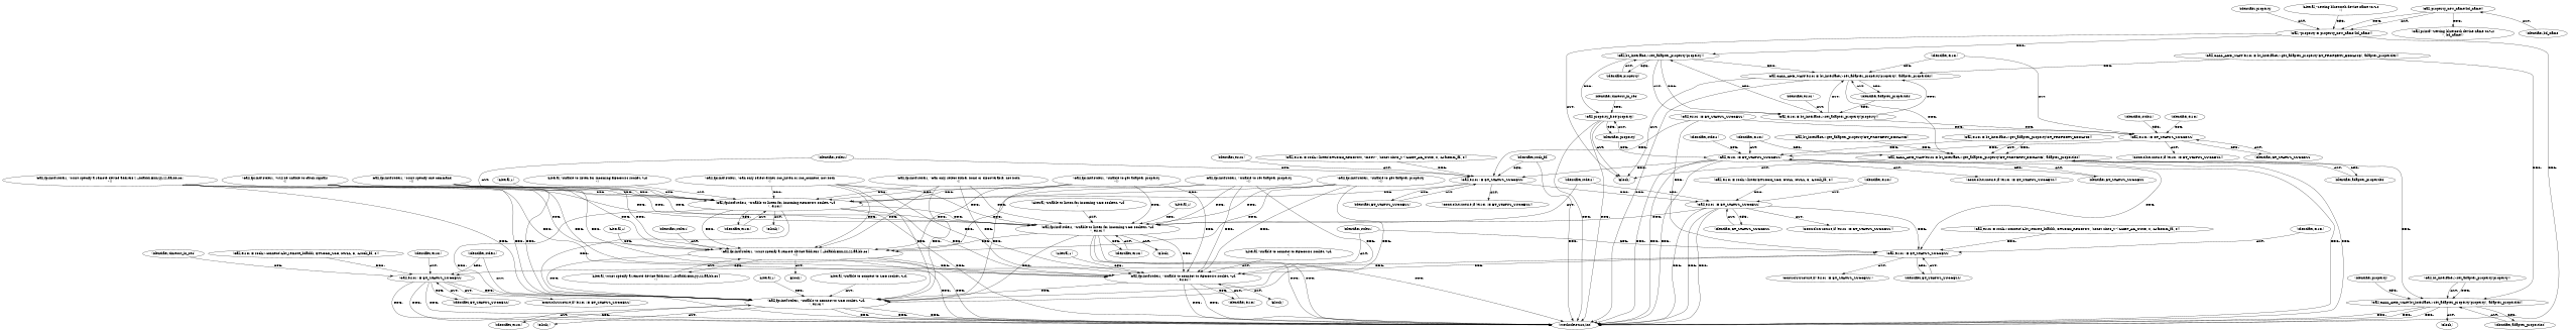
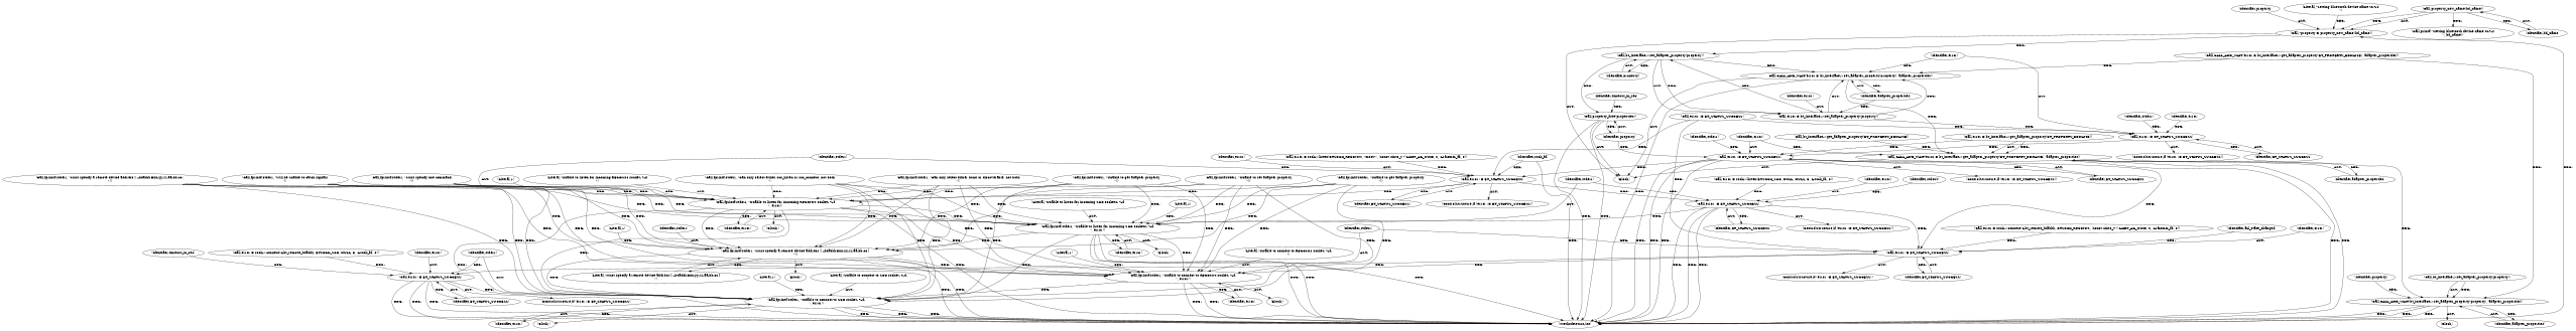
  digraph {
    n1 [label="(Call,*property = property_new_name(bd_name))"]
    n2 [label="(Call,bt_interface->set_adapter_property(property))"]
    n3 [label="(Block,)"]
    n4 [label="(MethodReturn,int)"]
    n5 [label="(Call,property_new_name(bd_name))"]
    n6 [label="(Call,printf(\"Setting bluetooth device name to:%s\n\", bd_name))"]
    n7 [label="(Identifier,bd_name)"]
    n8 [label="(Call,CALL_AND_WAIT(error = bt_interface->set_adapter_property(property), adapter_properties))"]
    n9 [label="(Call,error = bt_interface->set_adapter_property(property))"]
-   n10 [label="(Call,property_free(property))"]
+   n10 [label="(Call,property_free(properties))"]
    n11 [label="(Identifier,property)"]
    n12 [label="(Call,CALL_AND_WAIT(error = bt_interface->get_adapter_property(BT_PROPERTY_BDNAME), adapter_properties))"]
    n13 [label="(Identifier,adapter_properties)"]
    n14 [label="(Call,error != BT_STATUS_SUCCESS)"]
    n15 [label="(Identifier,property)"]
    n16 [label="(Call,CALL_AND_WAIT(bt_interface->set_adapter_property(property), adapter_properties))"]
    n17 [label="(Identifier,adapter_properties)"]
    n18 [label="(Block,)"]
    n19 [label="(Identifier,adapter_properties)"]
    n20 [label="(Call,error != BT_STATUS_SUCCESS)"]
    n21 [label="(Identifier,BT_STATUS_SUCCESS)"]
    n22 [label="(ControlStructure,if (error != BT_STATUS_SUCCESS))"]
    n23 [label="(Call,error != BT_STATUS_SUCCESS)"]
    n24 [label="(Call,error != BT_STATUS_SUCCESS)"]
    n25 [label="(ControlStructure,if (error != BT_STATUS_SUCCESS))"]
    n26 [label="(Identifier,BT_STATUS_SUCCESS)"]
    n27 [label="(Call,fprintf(stderr, \"Unable to listen for incoming RFCOMM socket: %d\n\", error))"]
    n28 [label="(Call,error != BT_STATUS_SUCCESS)"]
    n29 [label="(ControlStructure,if (error != BT_STATUS_SUCCESS))"]
    n30 [label="(Identifier,BT_STATUS_SUCCESS)"]
    n31 [label="(Call,fprintf(stderr, \"Unable to connect to RFCOMM socket: %d.\n\", error))"]
    n32 [label="(Call,error != BT_STATUS_SUCCESS)"]
    n33 [label="(ControlStructure,if (error != BT_STATUS_SUCCESS))"]
    n34 [label="(Identifier,BT_STATUS_SUCCESS)"]
    n35 [label="(Call,fprintf(stderr, \"Unable to listen for incoming SCO sockets: %d\n\", error))"]
    n36 [label="(Call,fprintf(stderr, \"Must specify a remote device address [ --bdaddr=xx:yy:zz:aa:bb:cc ]\n\"))"]
    n37 [label="(Call,fprintf(stderr, \"Unable to connect to SCO socket: %d.\n\", error))"]
    n38 [label="(Identifier,error)"]
    n39 [label="(Block,)"]
    n40 [label="(Identifier,BT_STATUS_SUCCESS)"]
    n41 [label="(ControlStructure,if (error != BT_STATUS_SUCCESS))"]
    n42 [label="(Identifier,error)"]
    n43 [label="(Block,)"]
    n44 [label="(Block,)"]
    n45 [label="(Literal,\"Must specify a remote device address [ --bdaddr=xx:yy:zz:aa:bb:cc ]\n\")"]
    n46 [label="(Block,)"]
    n47 [label="(Identifier,error)"]
    n48 [label="(Identifier,error)"]
    n49 [label="(Block,)"]
    n50 [label="(Identifier,BT_STATUS_SUCCESS)"]
    n51 [label="(ControlStructure,if (error != BT_STATUS_SUCCESS))"]
    n52 [label="(Identifier,error)"]
    n53 [label="(Literal,1)"]
    n54 [label="(Literal,1)"]
    n55 [label="(Call,fprintf(stderr, \"Unable to get adapter property\n\"))"]
    n56 [label="(Call,CALL_AND_WAIT(error = bt_interface->get_adapter_property(BT_PROPERTY_BDNAME), adapter_properties))"]
    n57 [label="(Call,error != BT_STATUS_SUCCESS)"]
    n58 [label="(Identifier,error)"]
    n59 [label="(Call,fprintf(stderr, \"Must specify a remote device address [ --bdaddr=xx:yy:zz:aa:bb:cc ]\n\"))"]
    n60 [label="(Call,fprintf(stderr, \"Can only select either sco_listen or sco_connect, not both\n\"))"]
    n61 [label="(Identifier,stderr)"]
    n62 [label="(Identifier,stderr)"]
    n63 [label="(Identifier,timeout_in_sec)"]
    n64 [label="(Literal,1)"]
    n65 [label="(Literal,\"Unable to connect to RFCOMM socket: %d.\n\")"]
    n66 [label="(Call,error = bt_interface->get_adapter_property(BT_PROPERTY_BDNAME))"]
    n67 [label="(Literal,1)"]
    n68 [label="(Identifier,error)"]
    n69 [label="(Identifier,property)"]
    n70 [label="(Literal,1)"]
    n71 [label="(Call,error = sock->connect(&bt_remote_bdaddr, BTSOCK_RFCOMM, (const uint8_t *)&HFP_AG_UUID, 0, &rfcomm_fd, 0))"]
    n72 [label="(Call,fprintf(stderr, \"Unable to set adapter property\n\"))"]
    n73 [label="(Identifier,error)"]
    n74 [label="(Identifier,timeout_in_sec)"]
    n75 [label="(Call,bt_interface->set_adapter_property(property))"]
+   n76 [label="(Identifier,acl_state_changed)"]
    n77 [label="(Call,fprintf(stderr, \"Can only select either bond or discoverable, not both\n\"))"]
    n78 [label="(Identifier,stderr)"]
    n79 [label="(Call,fprintf(stderr, \"Unable to get adapter property\n\"))"]
    n80 [label="(Identifier,property)"]
+   n81 [label="(Identifier,stdout)"]
    n82 [label="(Identifier,error)"]
    n83 [label="(Identifier,stderr)"]
    n84 [label="(Identifier,stderr)"]
    n85 [label="(Literal,\"Setting bluetooth device name to:%s\n\")"]
    n86 [label="(Identifier,stderr)"]
    n87 [label="(Literal,\"Unable to listen for incoming RFCOMM socket: %d\n\")"]
    n88 [label="(Call,error = sock->listen(BTSOCK_RFCOMM, \"meow\", (const uint8_t *)&HFP_AG_UUID, 0, &rfcomm_fd, 0))"]
    n89 [label="(Call,fprintf(stderr, \"Must specify one command\n\"))"]
    n90 [label="(Call,error = sock->connect(&bt_remote_bdaddr, BTSOCK_SCO, NULL, 5, &sock_fd, 0))"]
    n91 [label="(Literal,\"Unable to listen for incoming SCO sockets: %d\n\")"]
    n92 [label="(Call,bt_interface->get_adapter_property(BT_PROPERTY_BDNAME))"]
    n93 [label="(Identifier,stderr)"]
    n94 [label="(Identifier,sock_fd)"]
    n95 [label="(Identifier,error)"]
    n96 [label="(Call,error = sock->listen(BTSOCK_SCO, NULL, NULL, 5, &sock_fd, 0))"]
    n97 [label="(Call,fprintf(stderr, \"Will be unable to catch signals\n\"))"]
    n98 [label="(Identifier,error)"]
    n99 [label="(Identifier,error)"]
    n100 [label="(Literal,\"Unable to connect to SCO socket: %d.\n\")"]
    n1 -> n2 [label="DDG: "]
    n1 -> n3 [label="AST: "]
-   n1 -> n4 [label="DDG: "]
+   n4 -> n1 [label="DDG: "]
    n2 -> n8 [label="DDG: "]
    n2 -> n9 [label="AST: "]
    n2 -> n9 [label="DDG: "]
    n2 -> n10 [label="DDG: "]
    n2 -> n11 [label="CFG: "]
    n5 -> n1 [label="AST: "]
    n5 -> n1 [label="DDG: "]
    n5 -> n6 [label="DDG: "]
+   n5 -> n7 [label="CFG: "]
    n7 -> n5 [label="AST: "]
    n8 -> n3 [label="AST: "]
    n8 -> n4 [label="DDG: "]
    n8 -> n12 [label="DDG: "]
    n8 -> n13 [label="CFG: "]
    n9 -> n2 [label="CFG: "]
    n9 -> n8 [label="AST: "]
    n9 -> n8 [label="DDG: "]
    n9 -> n14 [label="DDG: "]
    n10 -> n3 [label="AST: "]
    n10 -> n4 [label="DDG: "]
    n10 -> n4 [label="DDG: "]
    n10 -> n15 [label="CFG: "]
    n11 -> n2 [label="AST: "]
    n12 -> n3 [label="AST: "]
    n12 -> n4 [label="DDG: "]
    n12 -> n4 [label="DDG: "]
    n12 -> n16 [label="DDG: "]
    n12 -> n17 [label="CFG: "]
    n13 -> n8 [label="AST: "]
    n13 -> n9 [label="CFG: "]
    n14 -> n20 [label="DDG: "]
    n14 -> n21 [label="CFG: "]
    n14 -> n22 [label="AST: "]
    n15 -> n10 [label="AST: "]
    n15 -> n20 [label="CFG: "]
    n16 -> n4 [label="DDG: "]
    n16 -> n4 [label="DDG: "]
    n16 -> n4 [label="DDG: "]
    n16 -> n18 [label="AST: "]
    n16 -> n19 [label="CFG: "]
    n17 -> n12 [label="AST: "]
    n19 -> n16 [label="AST: "]
    n20 -> n4 [label="DDG: "]
    n20 -> n4 [label="DDG: "]
    n20 -> n4 [label="DDG: "]
    n20 -> n23 [label="DDG: "]
    n20 -> n24 [label="DDG: "]
    n20 -> n25 [label="AST: "]
    n20 -> n26 [label="CFG: "]
    n21 -> n14 [label="AST: "]
    n23 -> n27 [label="DDG: "]
    n23 -> n28 [label="DDG: "]
    n23 -> n29 [label="AST: "]
    n23 -> n30 [label="CFG: "]
    n24 -> n31 [label="DDG: "]
    n24 -> n32 [label="DDG: "]
    n24 -> n33 [label="AST: "]
    n24 -> n34 [label="CFG: "]
    n26 -> n20 [label="AST: "]
    n27 -> n4 [label="DDG: "]
    n27 -> n4 [label="DDG: "]
    n27 -> n31 [label="DDG: "]
    n27 -> n35 [label="DDG: "]
    n27 -> n36 [label="DDG: "]
    n27 -> n37 [label="DDG: "]
    n27 -> n38 [label="CFG: "]
    n27 -> n39 [label="AST: "]
    n28 -> n4 [label="DDG: "]
    n28 -> n4 [label="DDG: "]
    n28 -> n4 [label="DDG: "]
    n28 -> n24 [label="DDG: "]
    n28 -> n35 [label="DDG: "]
    n28 -> n40 [label="CFG: "]
    n28 -> n41 [label="AST: "]
    n30 -> n23 [label="AST: "]
    n31 -> n4 [label="DDG: "]
    n31 -> n4 [label="DDG: "]
    n31 -> n37 [label="DDG: "]
    n31 -> n46 [label="AST: "]
    n31 -> n47 [label="CFG: "]
    n32 -> n4 [label="DDG: "]
    n32 -> n4 [label="DDG: "]
    n32 -> n4 [label="DDG: "]
    n32 -> n37 [label="DDG: "]
    n32 -> n50 [label="CFG: "]
    n32 -> n51 [label="AST: "]
    n34 -> n24 [label="AST: "]
    n35 -> n4 [label="DDG: "]
    n35 -> n4 [label="DDG: "]
    n35 -> n4 [label="DDG: "]
    n35 -> n31 [label="DDG: "]
    n35 -> n36 [label="DDG: "]
    n35 -> n37 [label="DDG: "]
    n35 -> n42 [label="CFG: "]
    n35 -> n43 [label="AST: "]
    n36 -> n4 [label="DDG: "]
    n36 -> n4 [label="DDG: "]
    n36 -> n31 [label="DDG: "]
    n36 -> n37 [label="DDG: "]
    n36 -> n44 [label="AST: "]
    n36 -> n45 [label="CFG: "]
    n37 -> n4 [label="DDG: "]
    n37 -> n4 [label="DDG: "]
    n37 -> n4 [label="DDG: "]
    n37 -> n48 [label="CFG: "]
    n37 -> n49 [label="AST: "]
    n38 -> n27 [label="AST: "]
    n40 -> n28 [label="AST: "]
    n42 -> n35 [label="AST: "]
    n45 -> n36 [label="AST: "]
    n47 -> n31 [label="AST: "]
    n48 -> n37 [label="AST: "]
    n50 -> n32 [label="AST: "]
    n52 -> n28 [label="AST: "]
    n53 -> n31 [label="CFG: "]
    n54 -> n36 [label="CFG: "]
    n55 -> n27 [label="DDG: "]
    n55 -> n31 [label="DDG: "]
    n55 -> n35 [label="DDG: "]
    n55 -> n36 [label="DDG: "]
    n55 -> n37 [label="DDG: "]
    n56 -> n8 [label="DDG: "]
    n56 -> n16 [label="DDG: "]
    n57 -> n14 [label="DDG: "]
    n57 -> n23 [label="DDG: "]
    n57 -> n24 [label="DDG: "]
    n58 -> n9 [label="AST: "]
    n59 -> n27 [label="DDG: "]
    n59 -> n31 [label="DDG: "]
    n59 -> n35 [label="DDG: "]
    n59 -> n36 [label="DDG: "]
    n59 -> n37 [label="DDG: "]
    n60 -> n27 [label="DDG: "]
    n60 -> n31 [label="DDG: "]
    n60 -> n35 [label="DDG: "]
    n60 -> n36 [label="DDG: "]
    n60 -> n37 [label="DDG: "]
    n61 -> n24 [label="CFG: "]
    n61 -> n31 [label="AST: "]
    n62 -> n32 [label="CFG: "]
    n62 -> n37 [label="AST: "]
    n63 -> n10 [label="CFG: "]
    n64 -> n37 [label="CFG: "]
    n65 -> n31 [label="AST: "]
    n66 -> n12 [label="AST: "]
    n66 -> n12 [label="DDG: "]
    n66 -> n20 [label="DDG: "]
    n67 -> n27 [label="CFG: "]
    n68 -> n23 [label="AST: "]
    n69 -> n16 [label="CFG: "]
    n70 -> n35 [label="CFG: "]
    n71 -> n24 [label="DDG: "]
    n72 -> n27 [label="DDG: "]
    n72 -> n31 [label="DDG: "]
    n72 -> n35 [label="DDG: "]
    n72 -> n36 [label="DDG: "]
    n72 -> n37 [label="DDG: "]
    n73 -> n12 [label="CFG: "]
    n73 -> n20 [label="AST: "]
    n74 -> n32 [label="CFG: "]
    n75 -> n16 [label="AST: "]
    n75 -> n16 [label="DDG: "]
+   n76 -> n24 [label="CFG: "]
    n77 -> n27 [label="DDG: "]
    n77 -> n31 [label="DDG: "]
    n77 -> n35 [label="DDG: "]
    n77 -> n36 [label="DDG: "]
    n77 -> n37 [label="DDG: "]
    n78 -> n36 [label="AST: "]
    n79 -> n27 [label="DDG: "]
    n79 -> n31 [label="DDG: "]
    n79 -> n35 [label="DDG: "]
    n79 -> n36 [label="DDG: "]
    n79 -> n37 [label="DDG: "]
    n80 -> n1 [label="AST: "]
+   n81 -> n28 [label="CFG: "]
    n82 -> n24 [label="AST: "]
    n83 -> n20 [label="CFG: "]
    n84 -> n14 [label="CFG: "]
    n85 -> n1 [label="CFG: "]
    n86 -> n28 [label="CFG: "]
    n86 -> n35 [label="AST: "]
    n87 -> n27 [label="AST: "]
    n88 -> n23 [label="DDG: "]
    n89 -> n27 [label="DDG: "]
    n89 -> n31 [label="DDG: "]
    n89 -> n35 [label="DDG: "]
    n89 -> n36 [label="DDG: "]
    n89 -> n37 [label="DDG: "]
    n90 -> n32 [label="DDG: "]
    n91 -> n35 [label="AST: "]
    n92 -> n12 [label="DDG: "]
    n93 -> n23 [label="CFG: "]
    n93 -> n27 [label="AST: "]
    n94 -> n4 [label="DDG: "]
    n94 -> n23 [label="CFG: "]
    n95 -> n14 [label="CFG: "]
    n96 -> n28 [label="DDG: "]
    n97 -> n27 [label="DDG: "]
    n97 -> n31 [label="DDG: "]
    n97 -> n35 [label="DDG: "]
    n97 -> n36 [label="DDG: "]
    n97 -> n37 [label="DDG: "]
    n98 -> n8 [label="CFG: "]
    n98 -> n14 [label="AST: "]
    n99 -> n32 [label="AST: "]
    n100 -> n37 [label="AST: "]
  }
